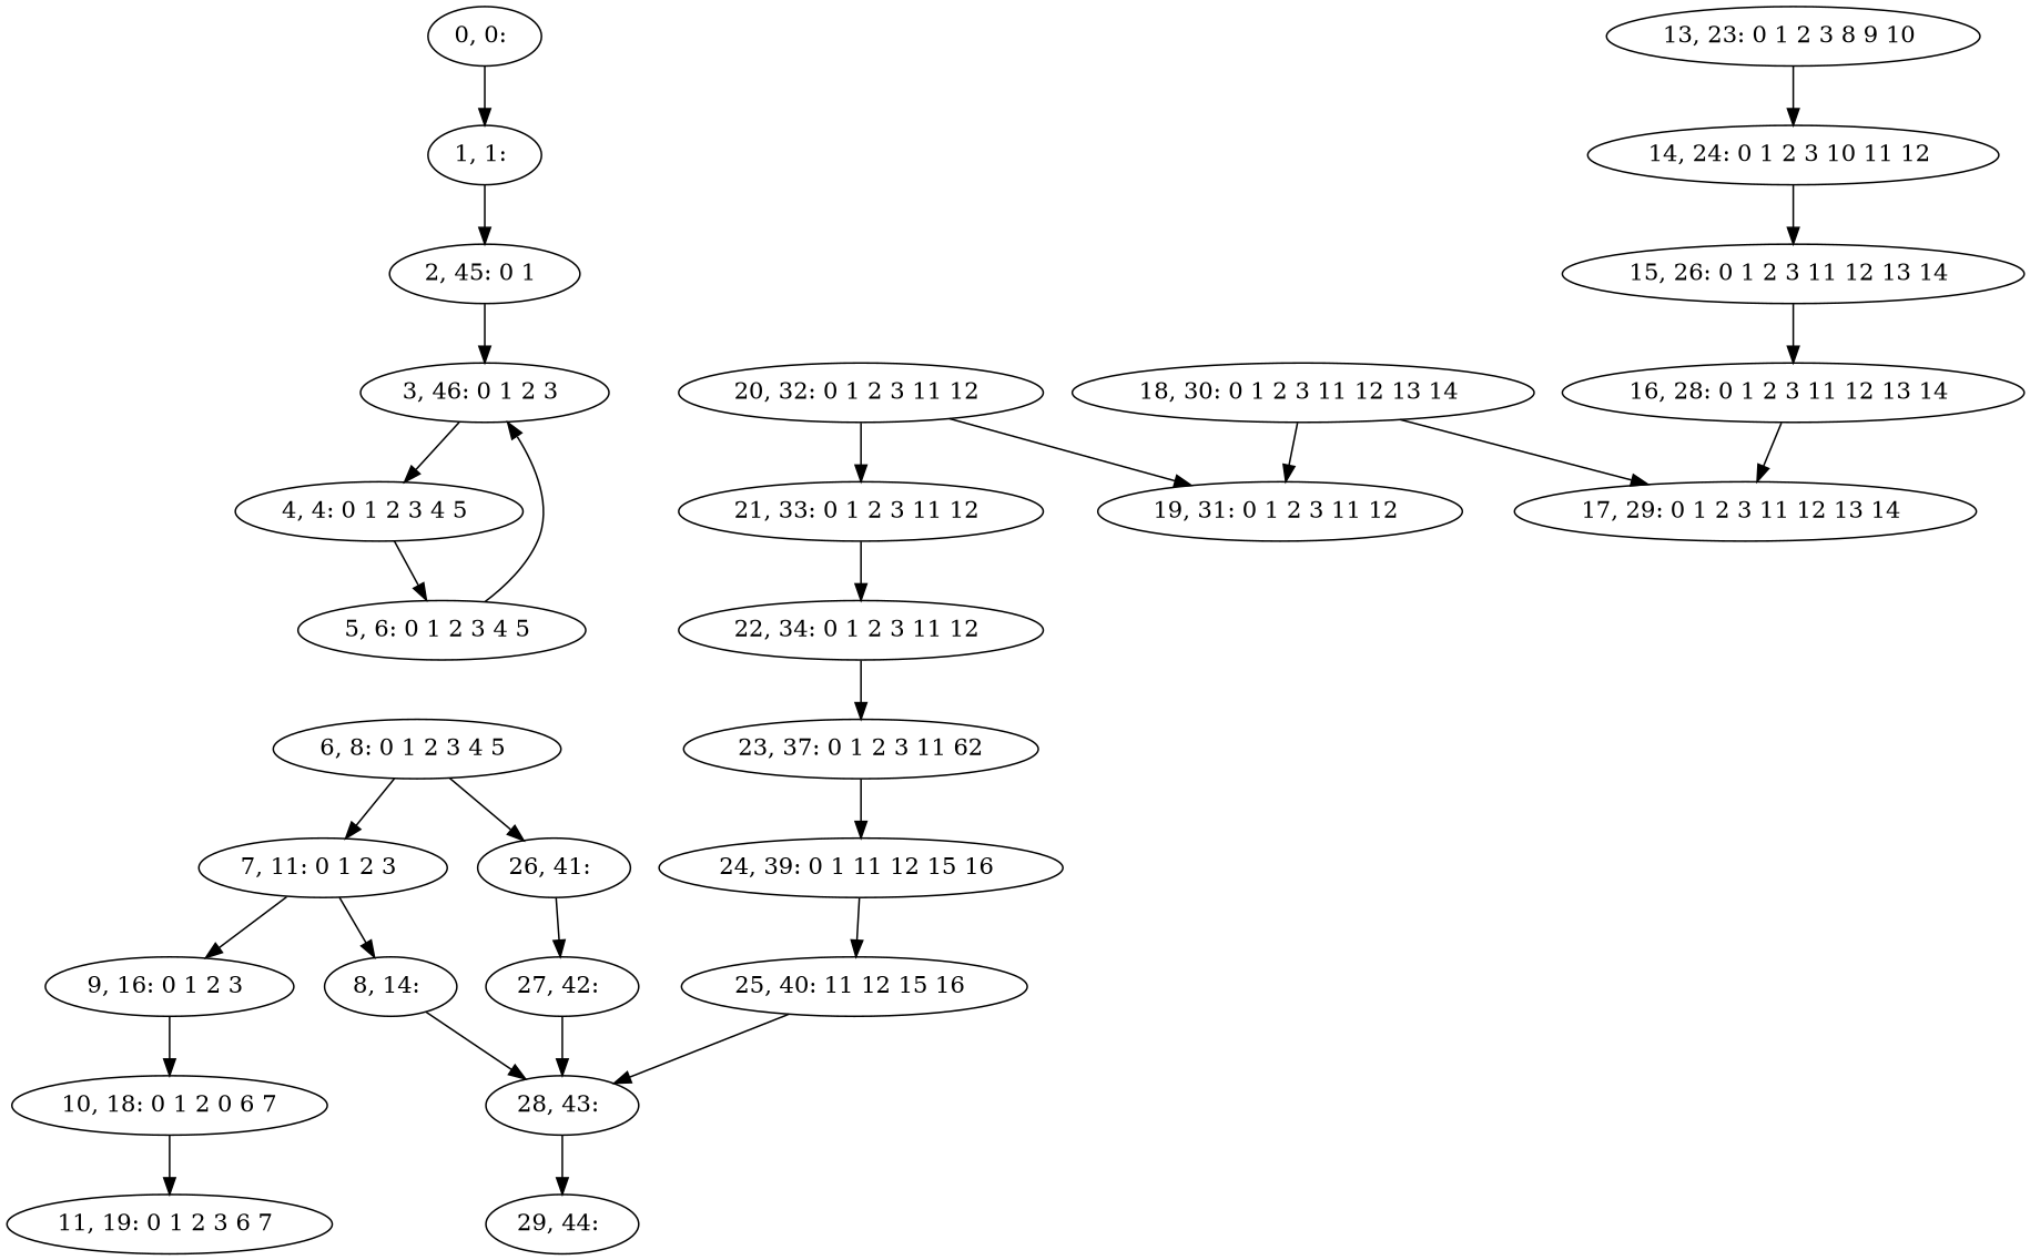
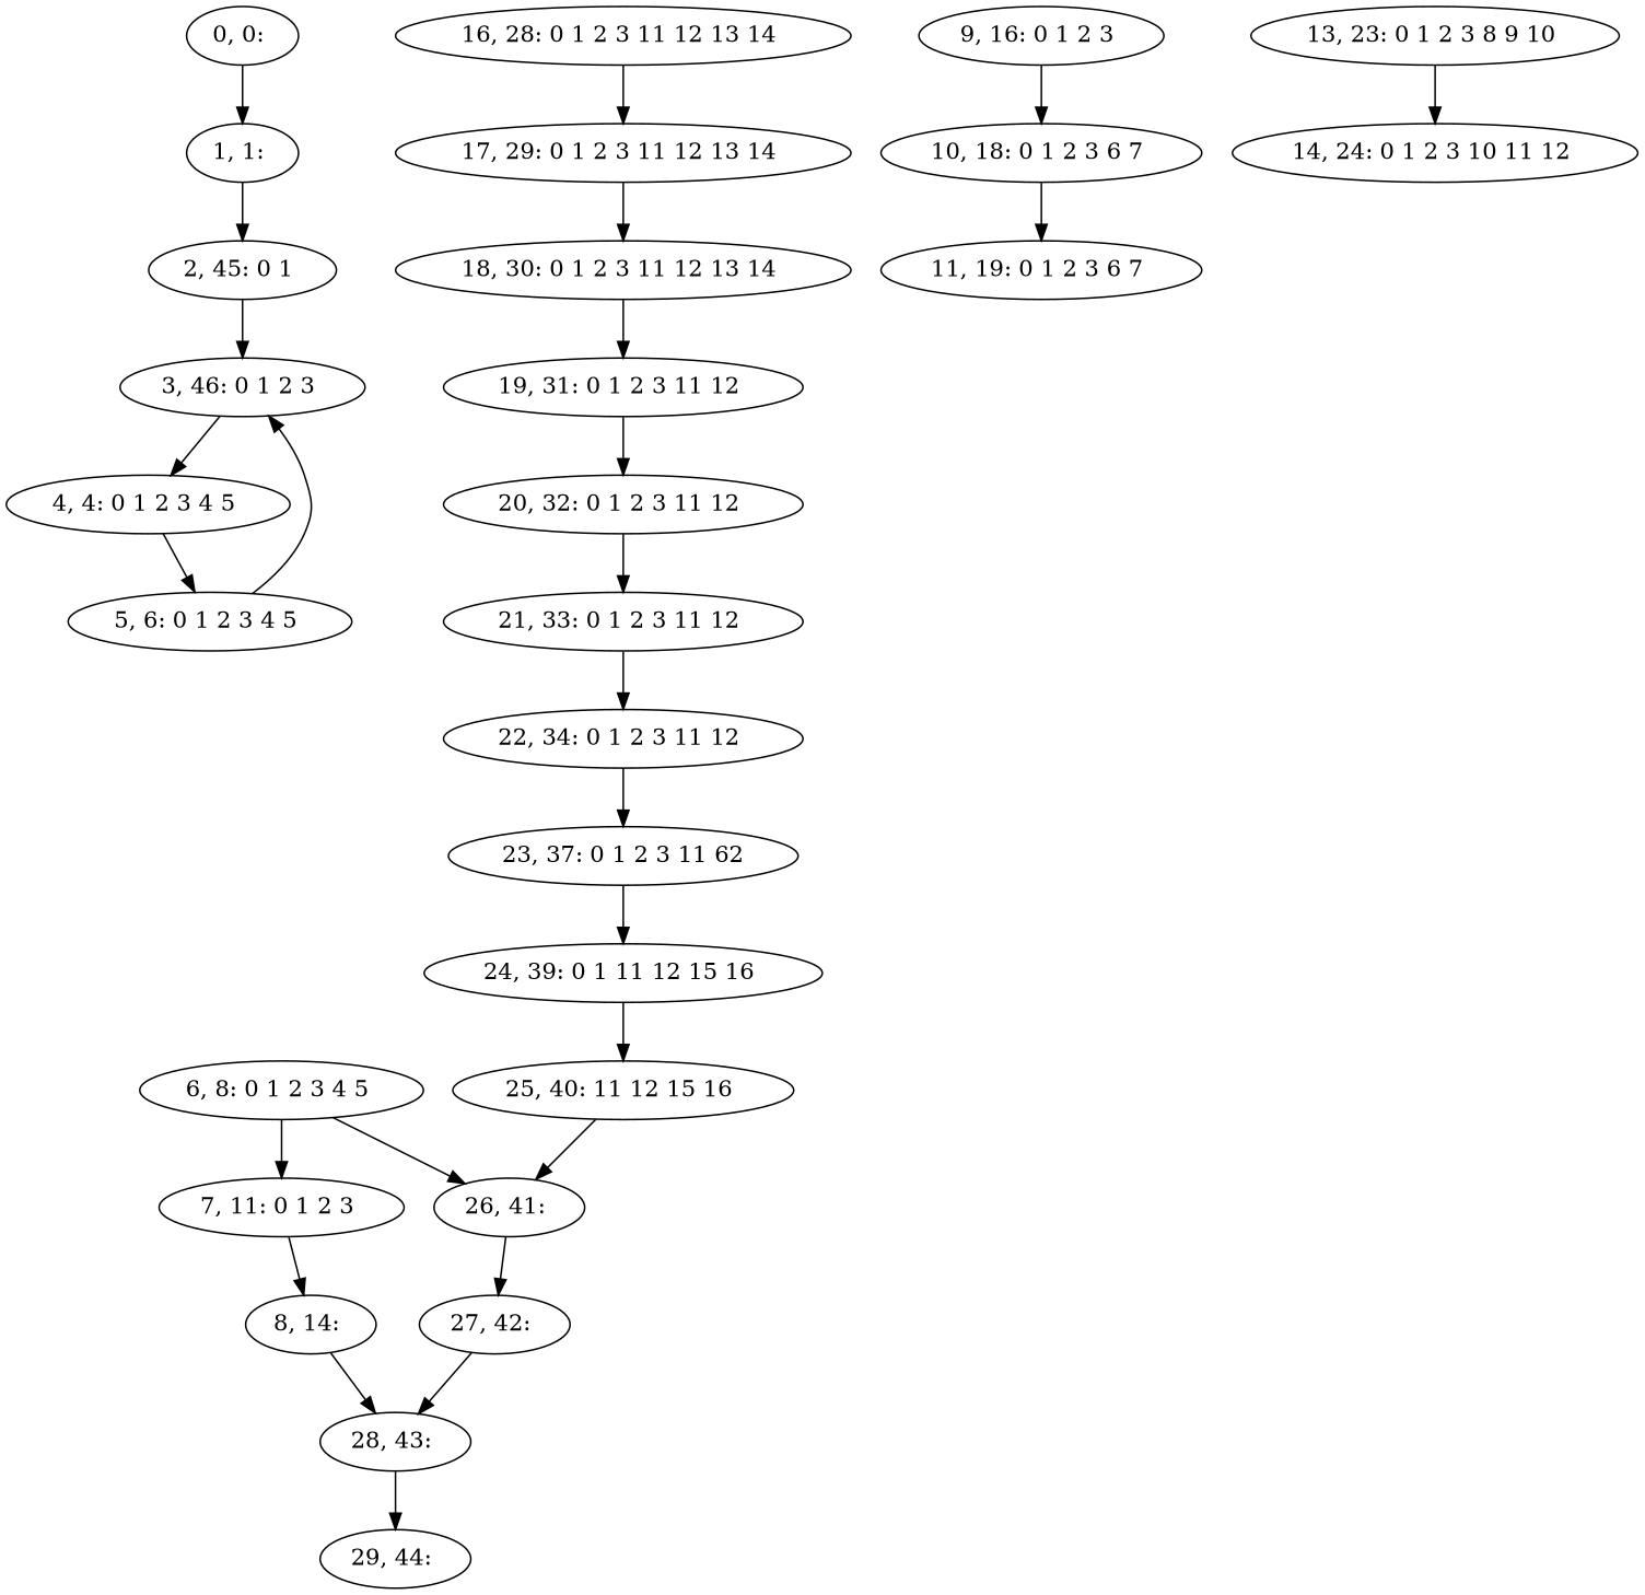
  digraph {
    n1 [label="0, 0: "]
    n2 [label="1, 1: "]
    n3 [label="2, 45: 0 1 "]
    n4 [label="3, 46: 0 1 2 3 "]
    n5 [label="4, 4: 0 1 2 3 4 5 "]
    n6 [label="5, 6: 0 1 2 3 4 5 "]
    n7 [label="6, 8: 0 1 2 3 4 5 "]
    n8 [label="7, 11: 0 1 2 3 "]
    n9 [label="26, 41: "]
    n10 [label="8, 14: "]
    n11 [label="9, 16: 0 1 2 3 "]
    n12 [label="27, 42: "]
    n13 [label="28, 43: "]
-   n14 [label="10, 18: 0 1 2 0 6 7"]
+   n14 [label="10, 18: 0 1 2 3 6 7 "]
    n15 [label="29, 44: "]
    n16 [label="11, 19: 0 1 2 3 6 7 "]
    n17 [label="13, 23: 0 1 2 3 8 9 10 "]
    n18 [label="14, 24: 0 1 2 3 10 11 12 "]
-   n19 [label="15, 26: 0 1 2 3 11 12 13 14 "]
    n20 [label="16, 28: 0 1 2 3 11 12 13 14 "]
    n21 [label="17, 29: 0 1 2 3 11 12 13 14 "]
    n22 [label="18, 30: 0 1 2 3 11 12 13 14 "]
    n23 [label="19, 31: 0 1 2 3 11 12 "]
    n24 [label="20, 32: 0 1 2 3 11 12 "]
    n25 [label="21, 33: 0 1 2 3 11 12 "]
    n26 [label="22, 34: 0 1 2 3 11 12 "]
    n27 [label="23, 37: 0 1 2 3 11 62"]
    n28 [label="24, 39: 0 1 11 12 15 16 "]
    n29 [label="25, 40: 11 12 15 16 "]
    n1 -> n2
    n2 -> n3
    n3 -> n4
    n4 -> n5
    n5 -> n6
    n6 -> n4
    n7 -> n8
    n7 -> n9
    n8 -> n10
-   n8 -> n11
    n9 -> n12
    n10 -> n13
    n11 -> n14
    n12 -> n13
    n13 -> n15
    n14 -> n16
    n17 -> n18
-   n18 -> n19
-   n19 -> n20
    n20 -> n21
-   n22 -> n21
+   n21 -> n22
    n22 -> n23
-   n24 -> n23
+   n23 -> n24
    n24 -> n25
    n25 -> n26
    n26 -> n27
    n27 -> n28
    n28 -> n29
-   n29 -> n13
+   n29 -> n9
  }
